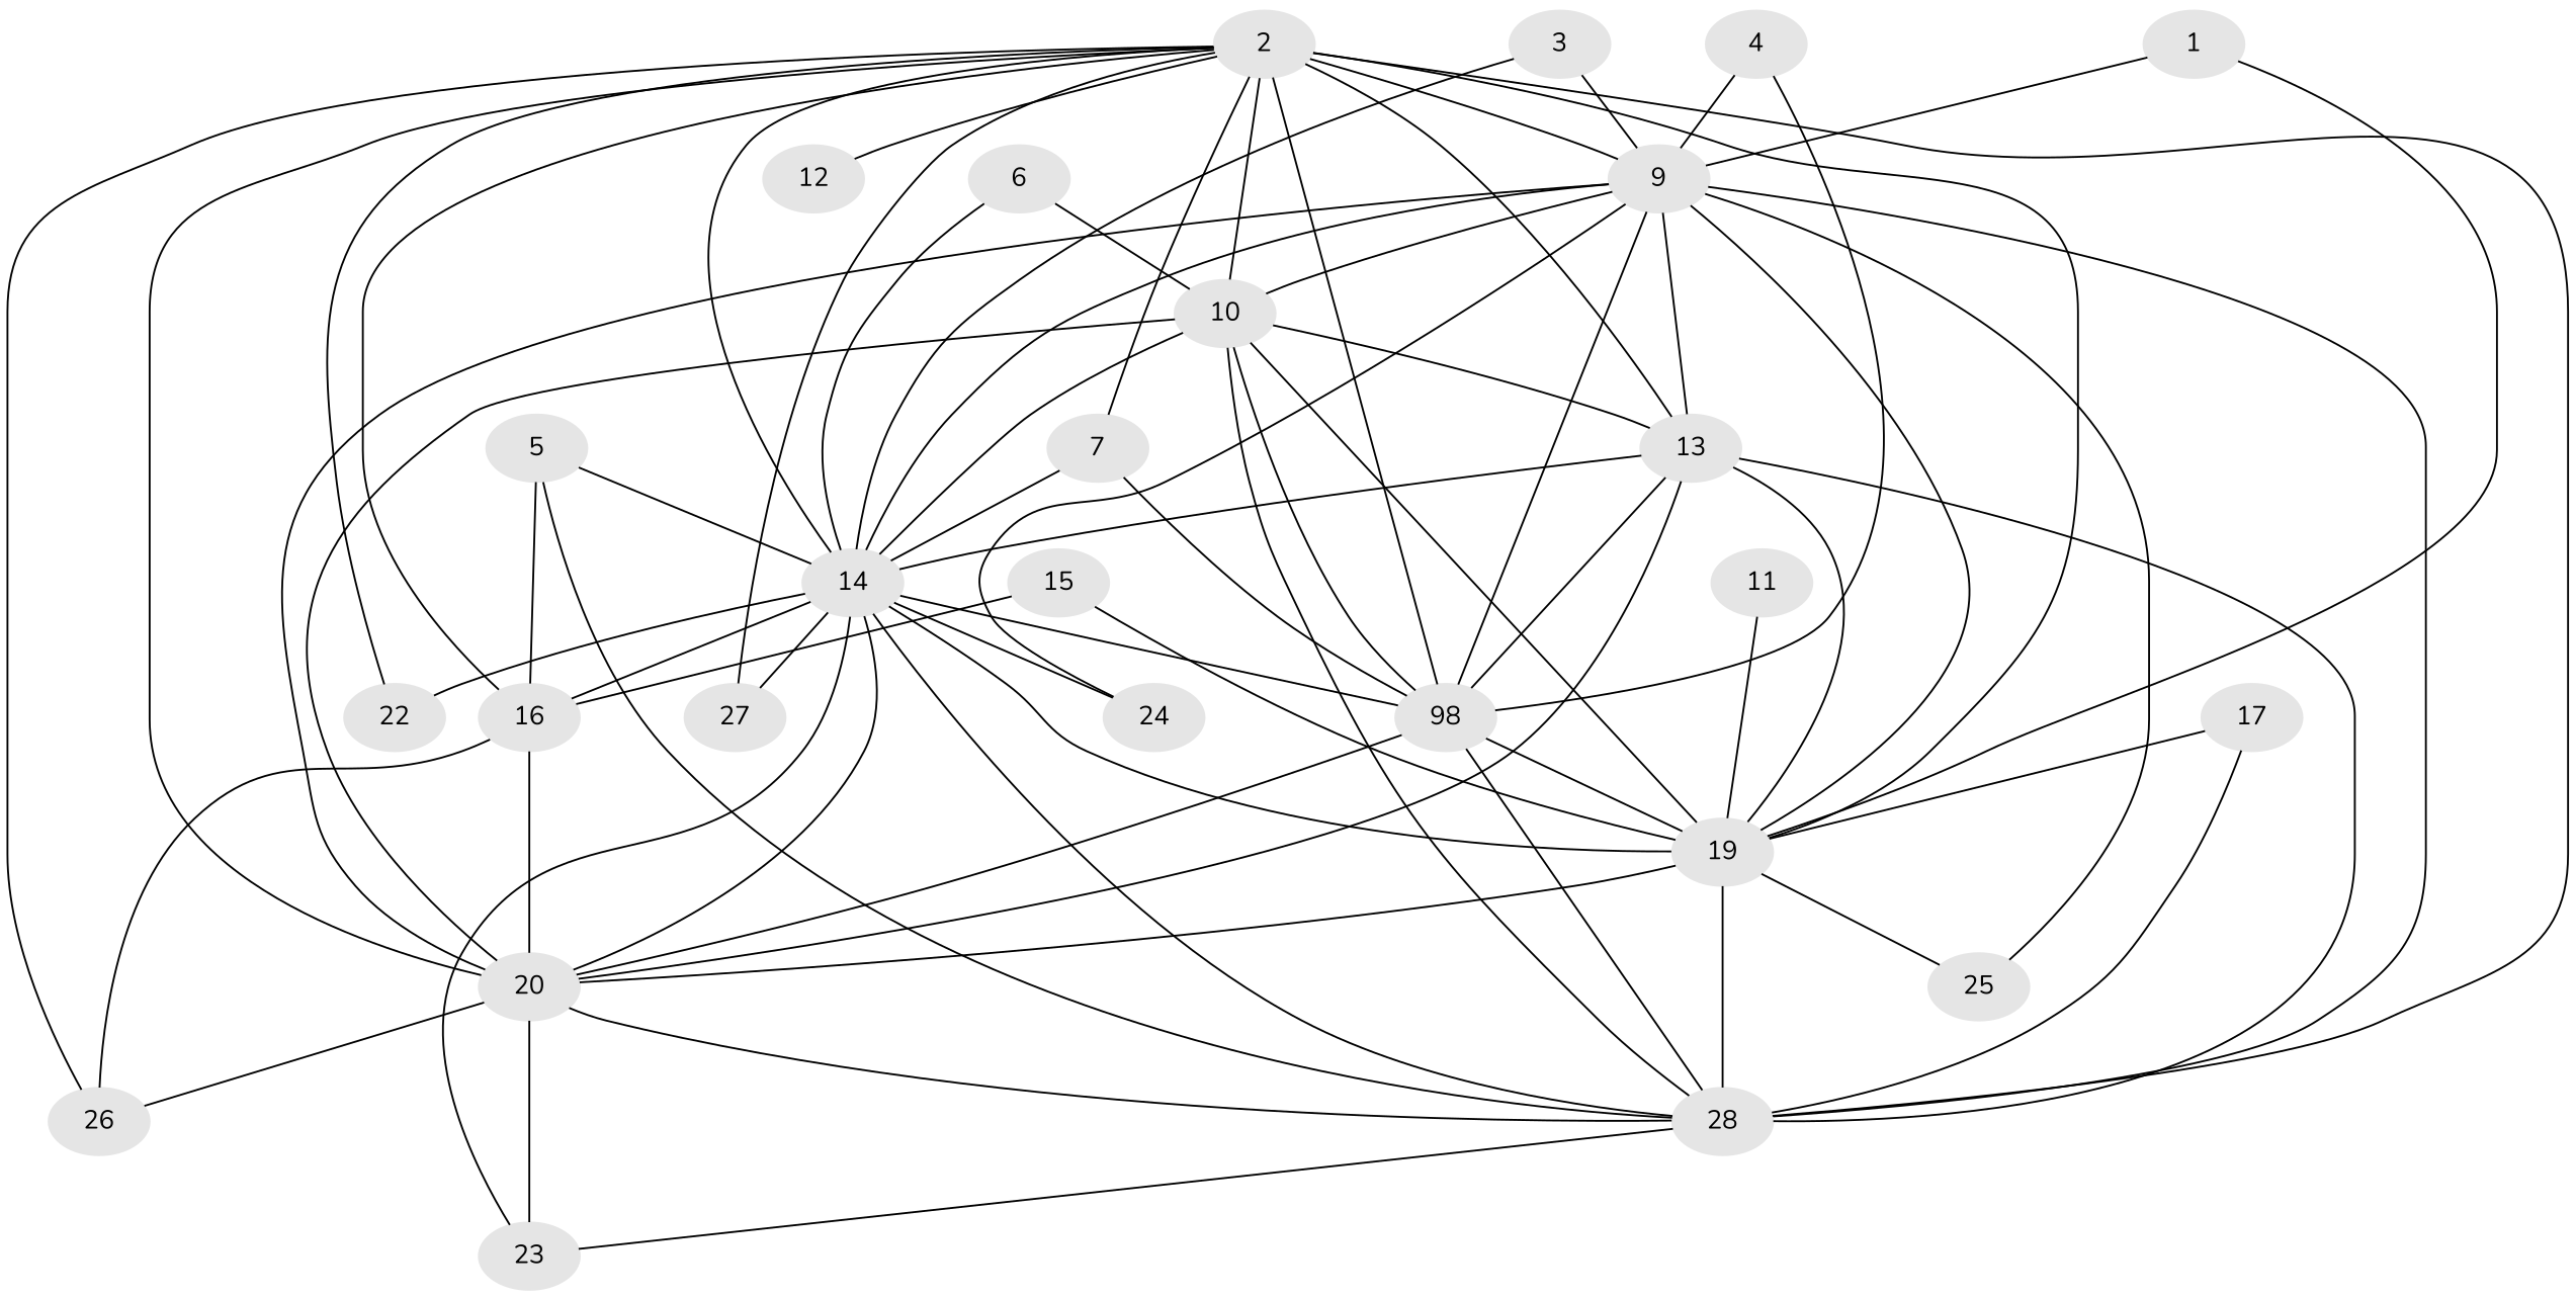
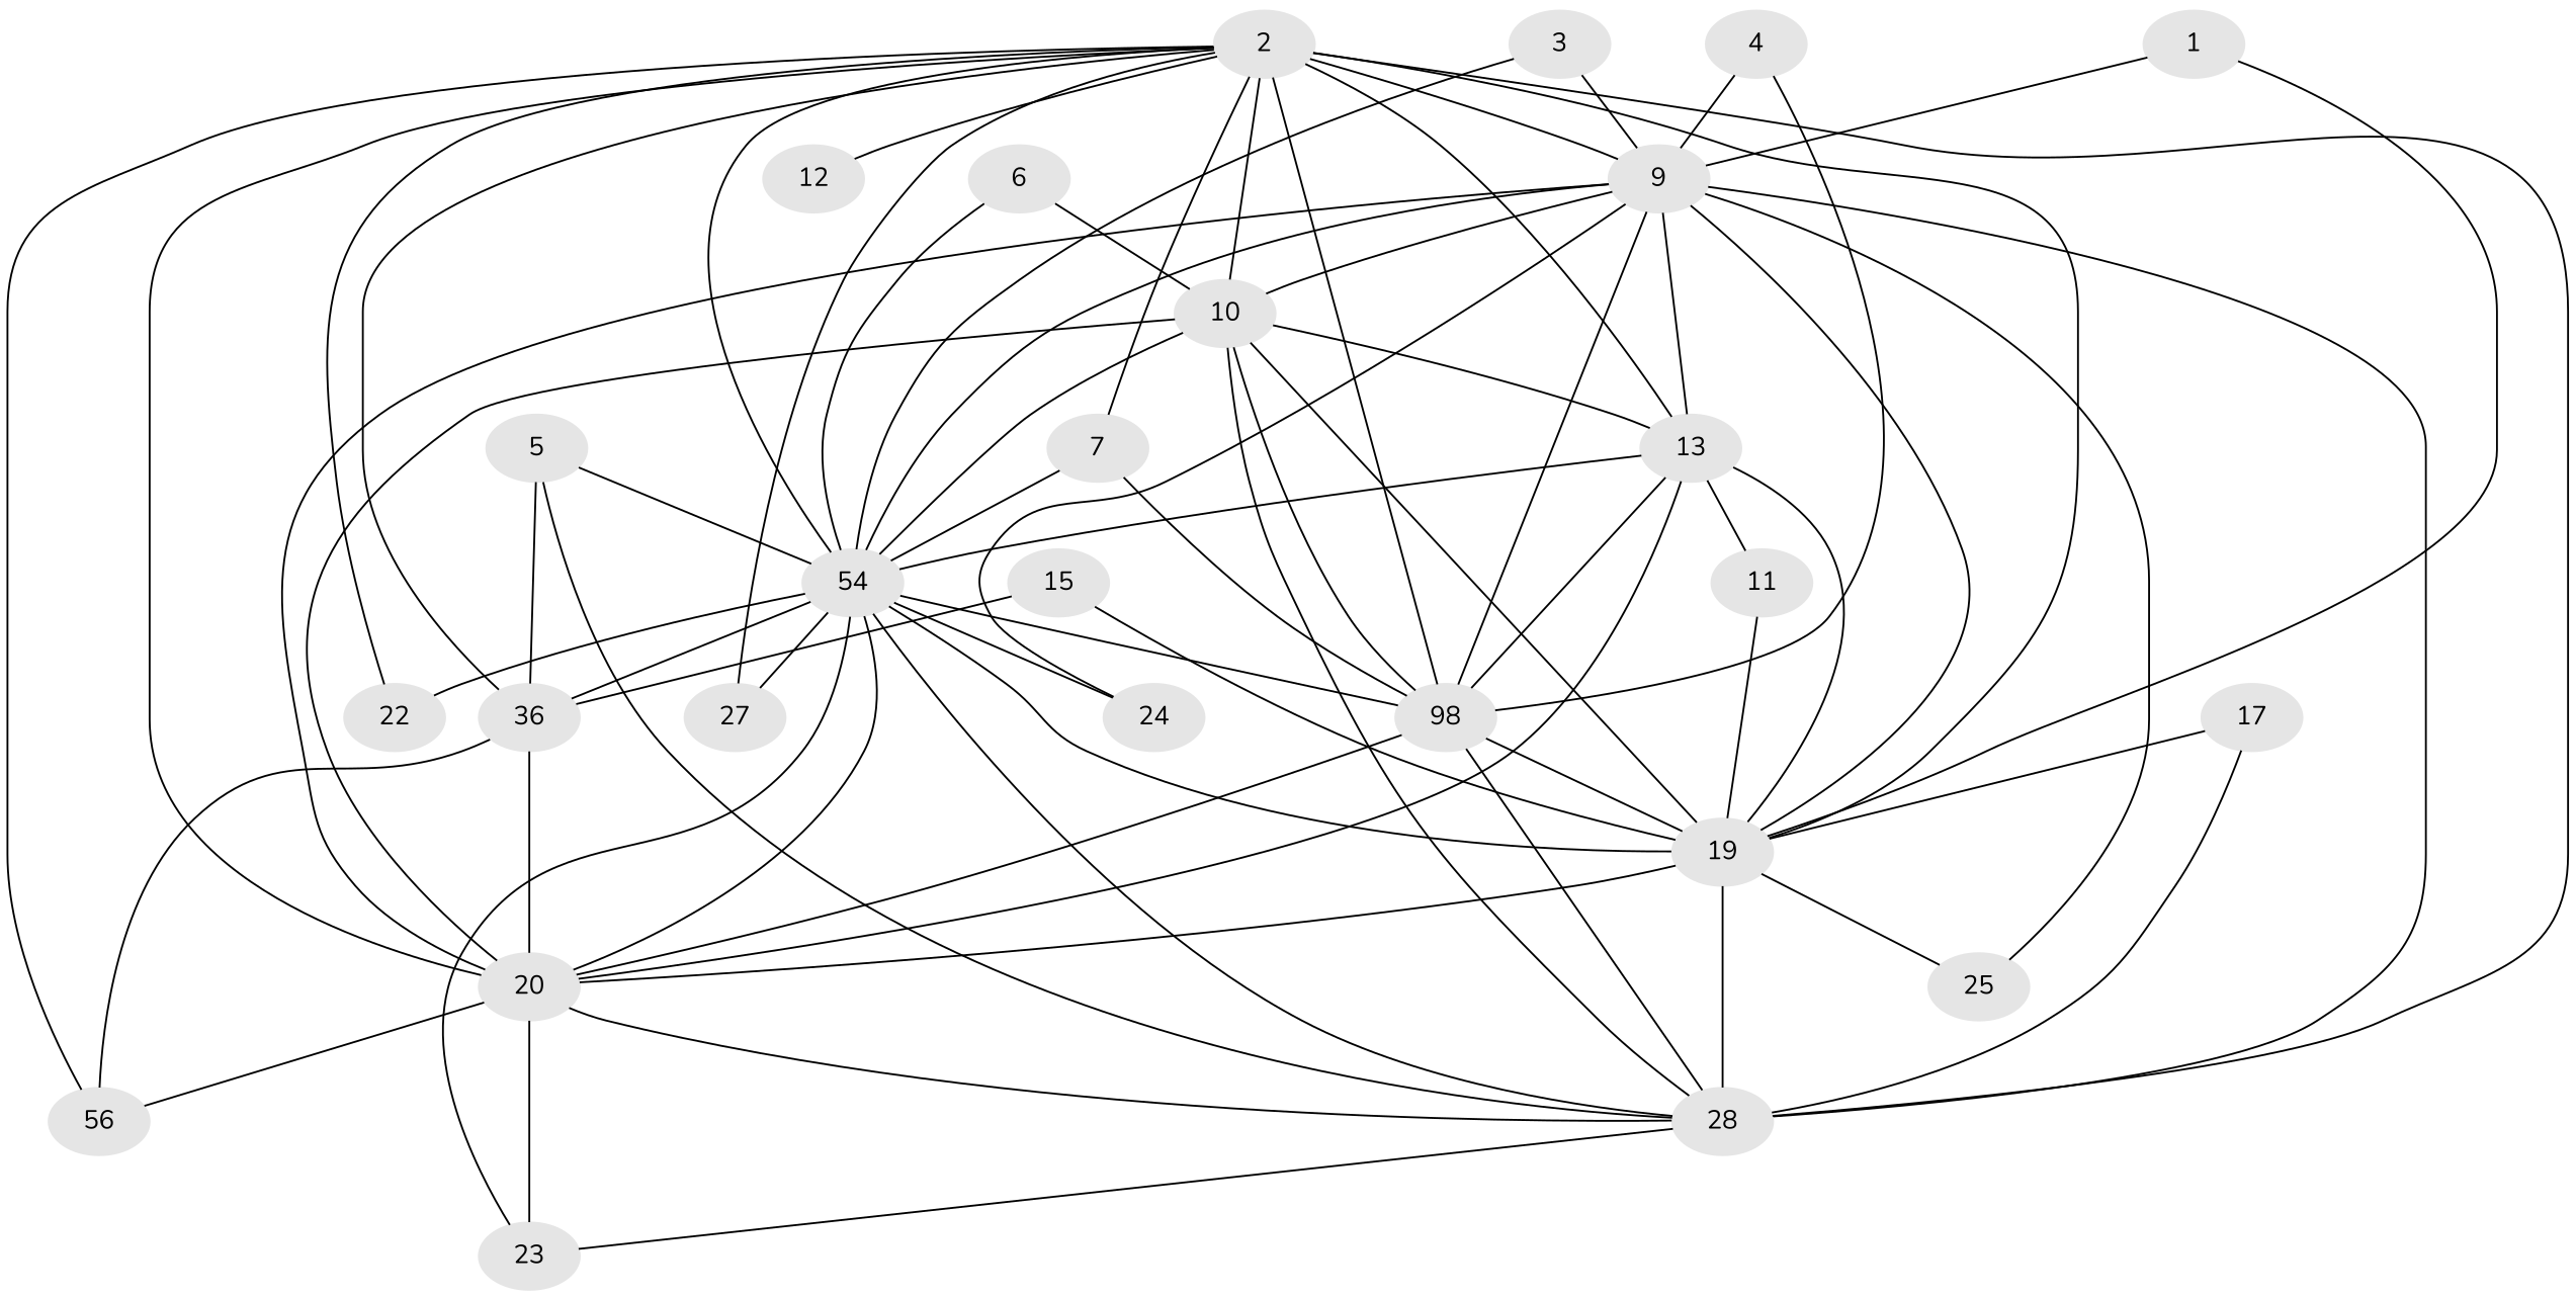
  graph {
    fontname=Nunito
    node [color=gray90 fontname=Nunito style=filled]
    edge [fontname=Nunito weight=1.0]
    1
    9
    19
    10
    13
-   14
+   14 [label=54]
    n7 [label=98]
    20
    n9 [label=28]
    25
    24
    2
    7
    12
-   16
+   16 [label=36]
    22
-   26
+   26 [label=56]
    27
    23
    3
    4
    5
    6
    11
    15
    17
    1 -- 9
    1 -- 19
    9 -- 19
    9 -- 10
    9 -- 13
    9 -- 14
    9 -- n7 [weight=2.0]
    9 -- 20
    9 -- n9
    9 -- 25
    9 -- 24
    19 -- 20
    19 -- n9 [weight=2.0]
    19 -- 25
    10 -- 19
    10 -- 13 [weight=2.0]
    10 -- 14
    10 -- n7 [weight=2.0]
    10 -- 20 [weight=2.0]
    10 -- n9 [weight=2.0]
    13 -- 19 [weight=2.0]
    13 -- 14
    13 -- n7 [weight=2.0]
    13 -- 20
-   13 -- n9 [weight=3.0]
+   13 -- 11 [weight=3.0]
    14 -- 19 [weight=3.0]
    14 -- n7
    14 -- 20 [weight=2.0]
    14 -- n9
    14 -- 24
    14 -- 16
    14 -- 22
    14 -- 27
    14 -- 23
    n7 -- 19 [weight=3.0]
    n7 -- 20
    n7 -- n9
    20 -- n9 [weight=2.0]
    20 -- 26 [weight=2.0]
    20 -- 23
    n9 -- 23
    2 -- 9 [weight=3.0]
    2 -- 19 [weight=2.0]
    2 -- 10 [weight=2.0]
    2 -- 13 [weight=2.0]
    2 -- 14 [weight=3.0]
    2 -- n7 [weight=2.0]
    2 -- 20 [weight=2.0]
    2 -- n9 [weight=2.0]
    2 -- 7
    2 -- 12
    2 -- 16
    2 -- 22
    2 -- 26
    2 -- 27
    7 -- 14
    7 -- n7
    16 -- 20
    16 -- 26
    3 -- 9
    3 -- 14
    4 -- 9
    4 -- n7
    5 -- 14
    5 -- n9
    5 -- 16
    6 -- 10
    6 -- 14
    11 -- 19
    15 -- 19
    15 -- 16
    17 -- 19
    17 -- n9
  }
